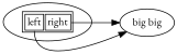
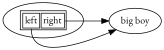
  digraph {
    rankdir=LR
    fontname="EB Garamond"
    node [fontname="EB Garamond"]
    edge [fontname="EB Garamond"]
    n1 [label=<<table>   <tr>     <td port="left">left</td>     <td port="right">right</td>   </tr> </table>>]
-   n2 [label="big big"]
+   n2 [label="big boy"]
    n1 -> n2 [tailport=left]
    n1 -> n2 [tailport=right]
  }
